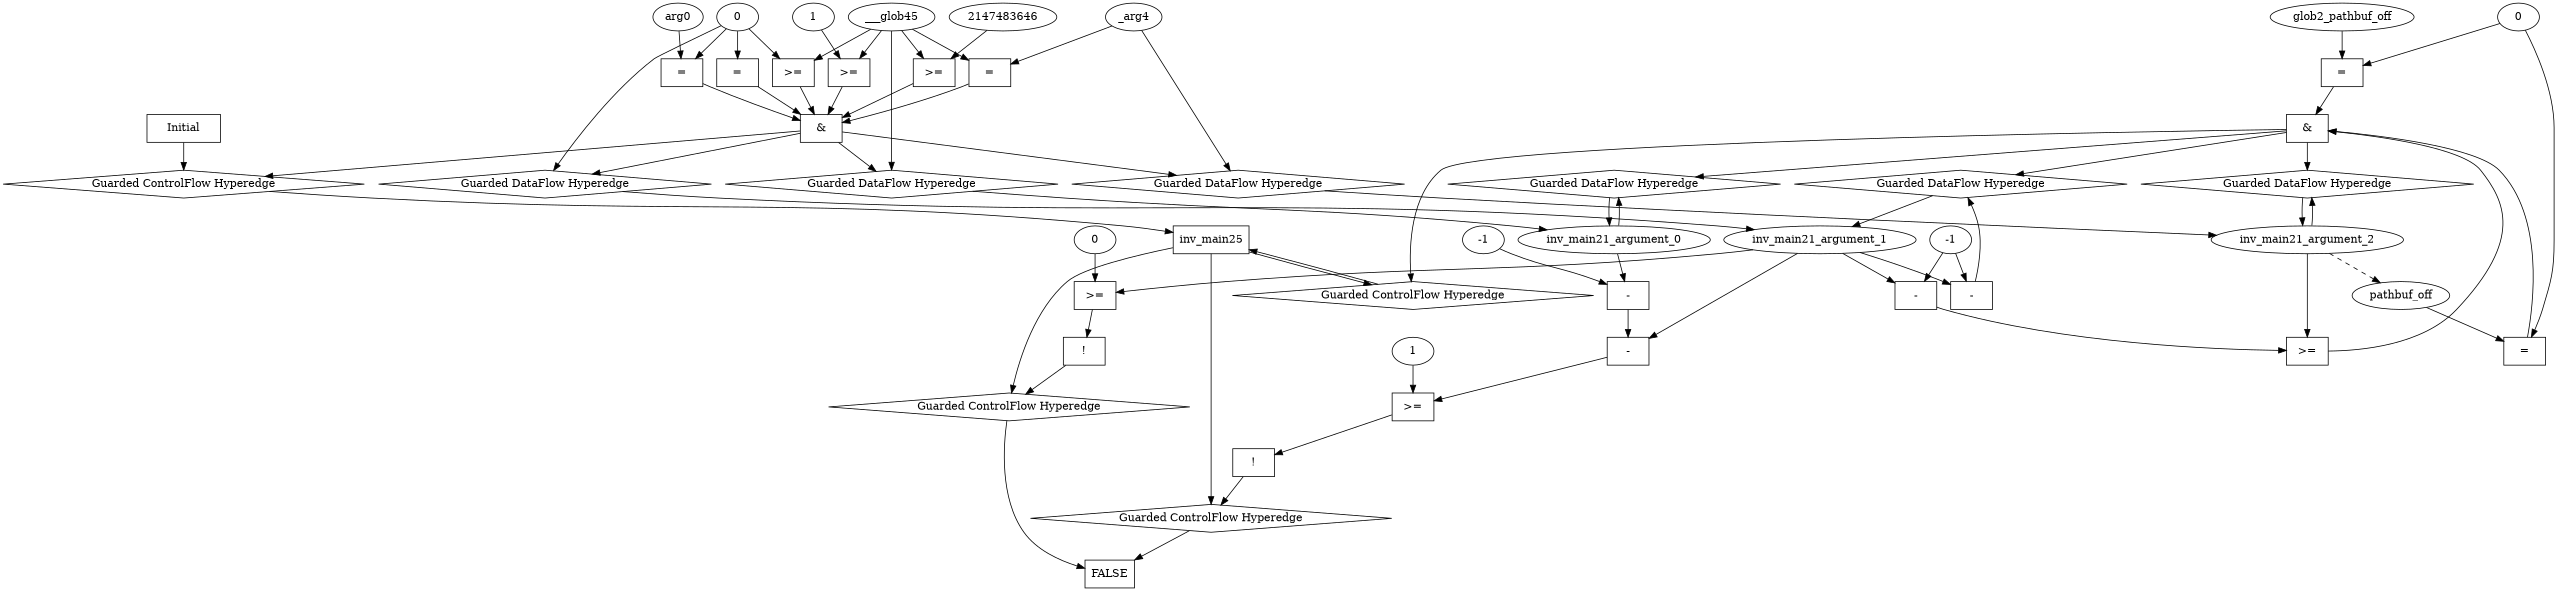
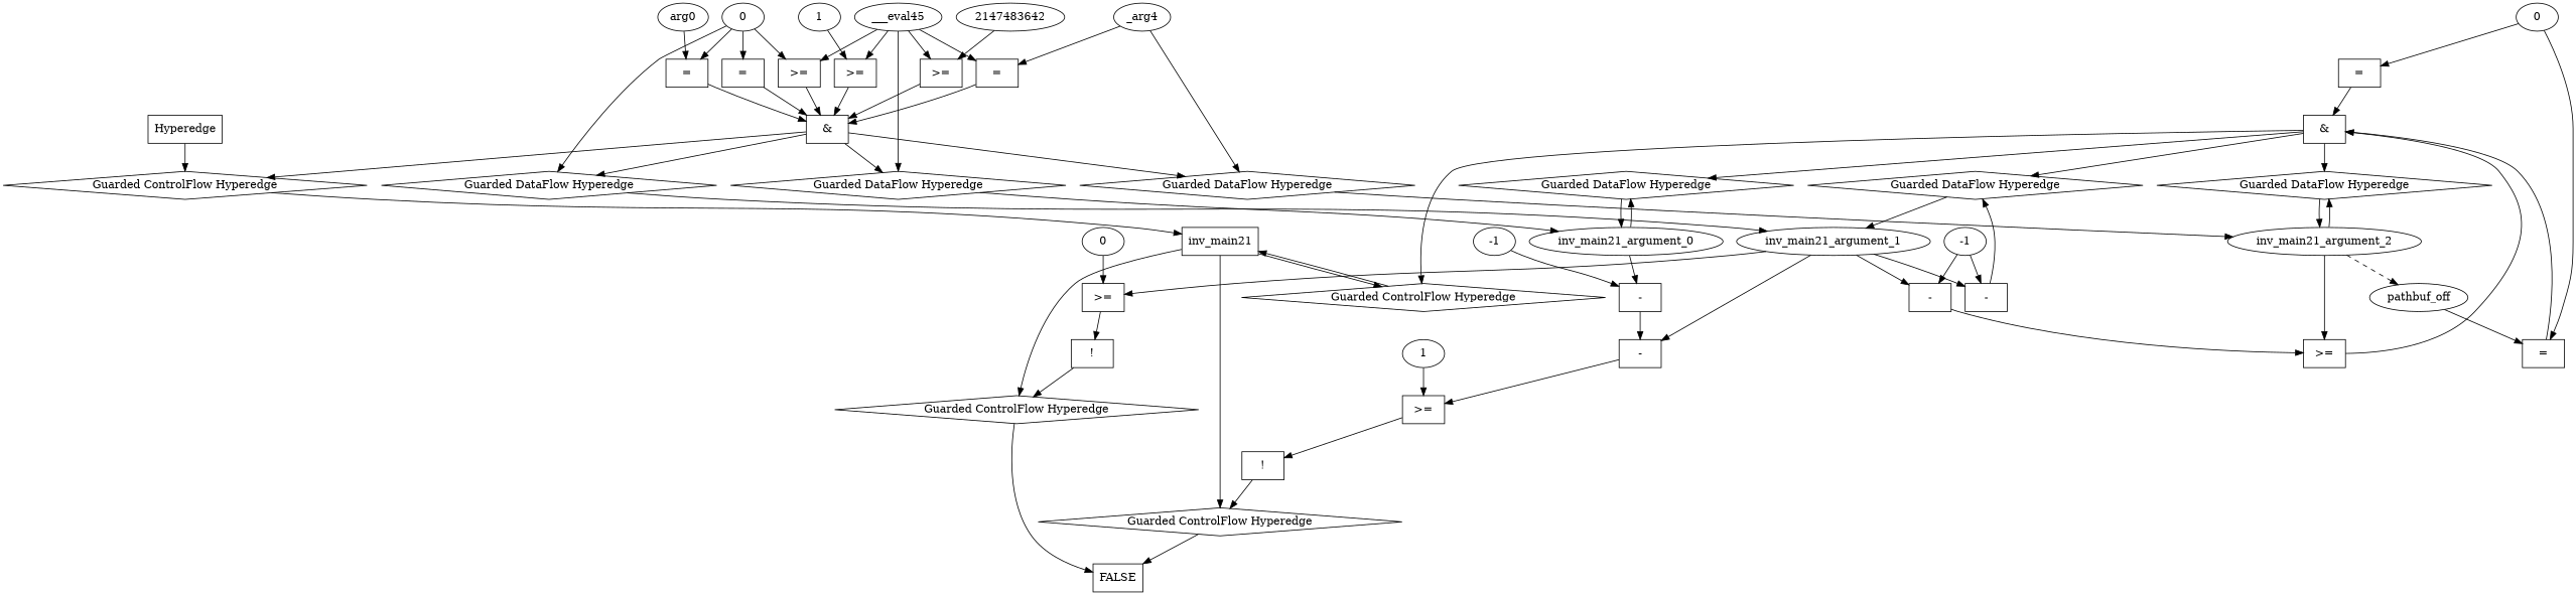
  digraph {
    node [shape=rect]
-   n1 [label=inv_main25]
+   n1 [label=inv_main21]
    n2 [label="Guarded ControlFlow Hyperedge" shape=diamond]
    n3 [label="Guarded ControlFlow Hyperedge" shape=diamond]
    n4 [label="Guarded ControlFlow Hyperedge" shape=diamond]
    n5 [label=FALSE]
-   n6 [label=Initial]
+   n6 [label=Hyperedge]
    n7 [label="Guarded ControlFlow Hyperedge" shape=diamond]
    n8 [label=inv_main21_argument_0 shape=oval]
    n9 [label="-"]
    n10 [label="Guarded DataFlow Hyperedge" shape=diamond]
    n11 [label="-"]
    n12 [label=inv_main21_argument_1 shape=oval]
    n13 [label="-"]
    n14 [label="-"]
    n15 [label=">="]
    n16 [label=">="]
    n17 [label="Guarded DataFlow Hyperedge" shape=diamond]
    n18 [label="!"]
    n19 [label=">="]
    n20 [label=inv_main21_argument_2 shape=oval]
    n21 [label="Guarded DataFlow Hyperedge" shape=diamond]
    n22 [label=pathbuf_off shape=""]
    n23 [label="&"]
    n24 [label="&"]
    n25 [label="Guarded DataFlow Hyperedge" shape=diamond]
    n26 [label="Guarded DataFlow Hyperedge" shape=diamond]
    n27 [label="Guarded DataFlow Hyperedge" shape=diamond]
    n28 [label="="]
    n29 [label=0 shape=""]
    n30 [label="="]
    n31 [label=">="]
    n32 [label=arg0 shape=""]
    n33 [label="="]
-   n34 [label=___glob45 shape=""]
+   n34 [label=___eval45 shape=""]
    n35 [label=">="]
    n36 [label=">="]
    n37 [label=_arg4 shape=""]
    n38 [label=1 shape=""]
-   n39 [label=2147483646 shape=""]
+   n39 [label=2147483642 shape=""]
    n40 [label=-1 shape=""]
    n41 [label="="]
    n42 [label=0 shape=""]
    n43 [label="="]
-   n44 [label=glob2_pathbuf_off shape=""]
    n45 [label=0 shape=""]
    n46 [label="!"]
    n47 [label=-1 shape=""]
    n48 [label=1 shape=""]
    n1 -> n2
    n1 -> n3
    n1 -> n4
    n2 -> n1
    n3 -> n5
    n4 -> n5
    n6 -> n7
    n7 -> n1
    n8 -> n9
    n8 -> n10
    n9 -> n11
    n10 -> n8
    n11 -> n19
    n12 -> n11
    n12 -> n13
    n12 -> n14
    n12 -> n15
    n13 -> n16
    n14 -> n17
    n15 -> n18
    n16 -> n23
    n17 -> n12
    n18 -> n3
    n19 -> n46
    n20 -> n16
    n20 -> n21
    n20 -> n22 [style=dashed]
    n21 -> n20
    n22 -> n41
    n23 -> n2
    n23 -> n10
    n23 -> n17
    n23 -> n21
    n24 -> n7
    n24 -> n25
    n24 -> n26
    n24 -> n27
    n25 -> n8
    n26 -> n12
    n27 -> n20
    n28 -> n24
    n29 -> n26
    n29 -> n28
    n29 -> n30
    n29 -> n31
    n30 -> n24
    n31 -> n24
    n32 -> n30
    n33 -> n24
    n34 -> n25
    n34 -> n31
    n34 -> n33
    n34 -> n35
    n34 -> n36
    n35 -> n24
    n36 -> n24
    n37 -> n27
    n37 -> n33
    n38 -> n35
    n39 -> n36
    n40 -> n13
    n40 -> n14
    n41 -> n23
    n42 -> n41
    n42 -> n43
    n43 -> n23
-   n44 -> n43
    n45 -> n15
    n46 -> n4
    n47 -> n9
    n48 -> n19
  }
